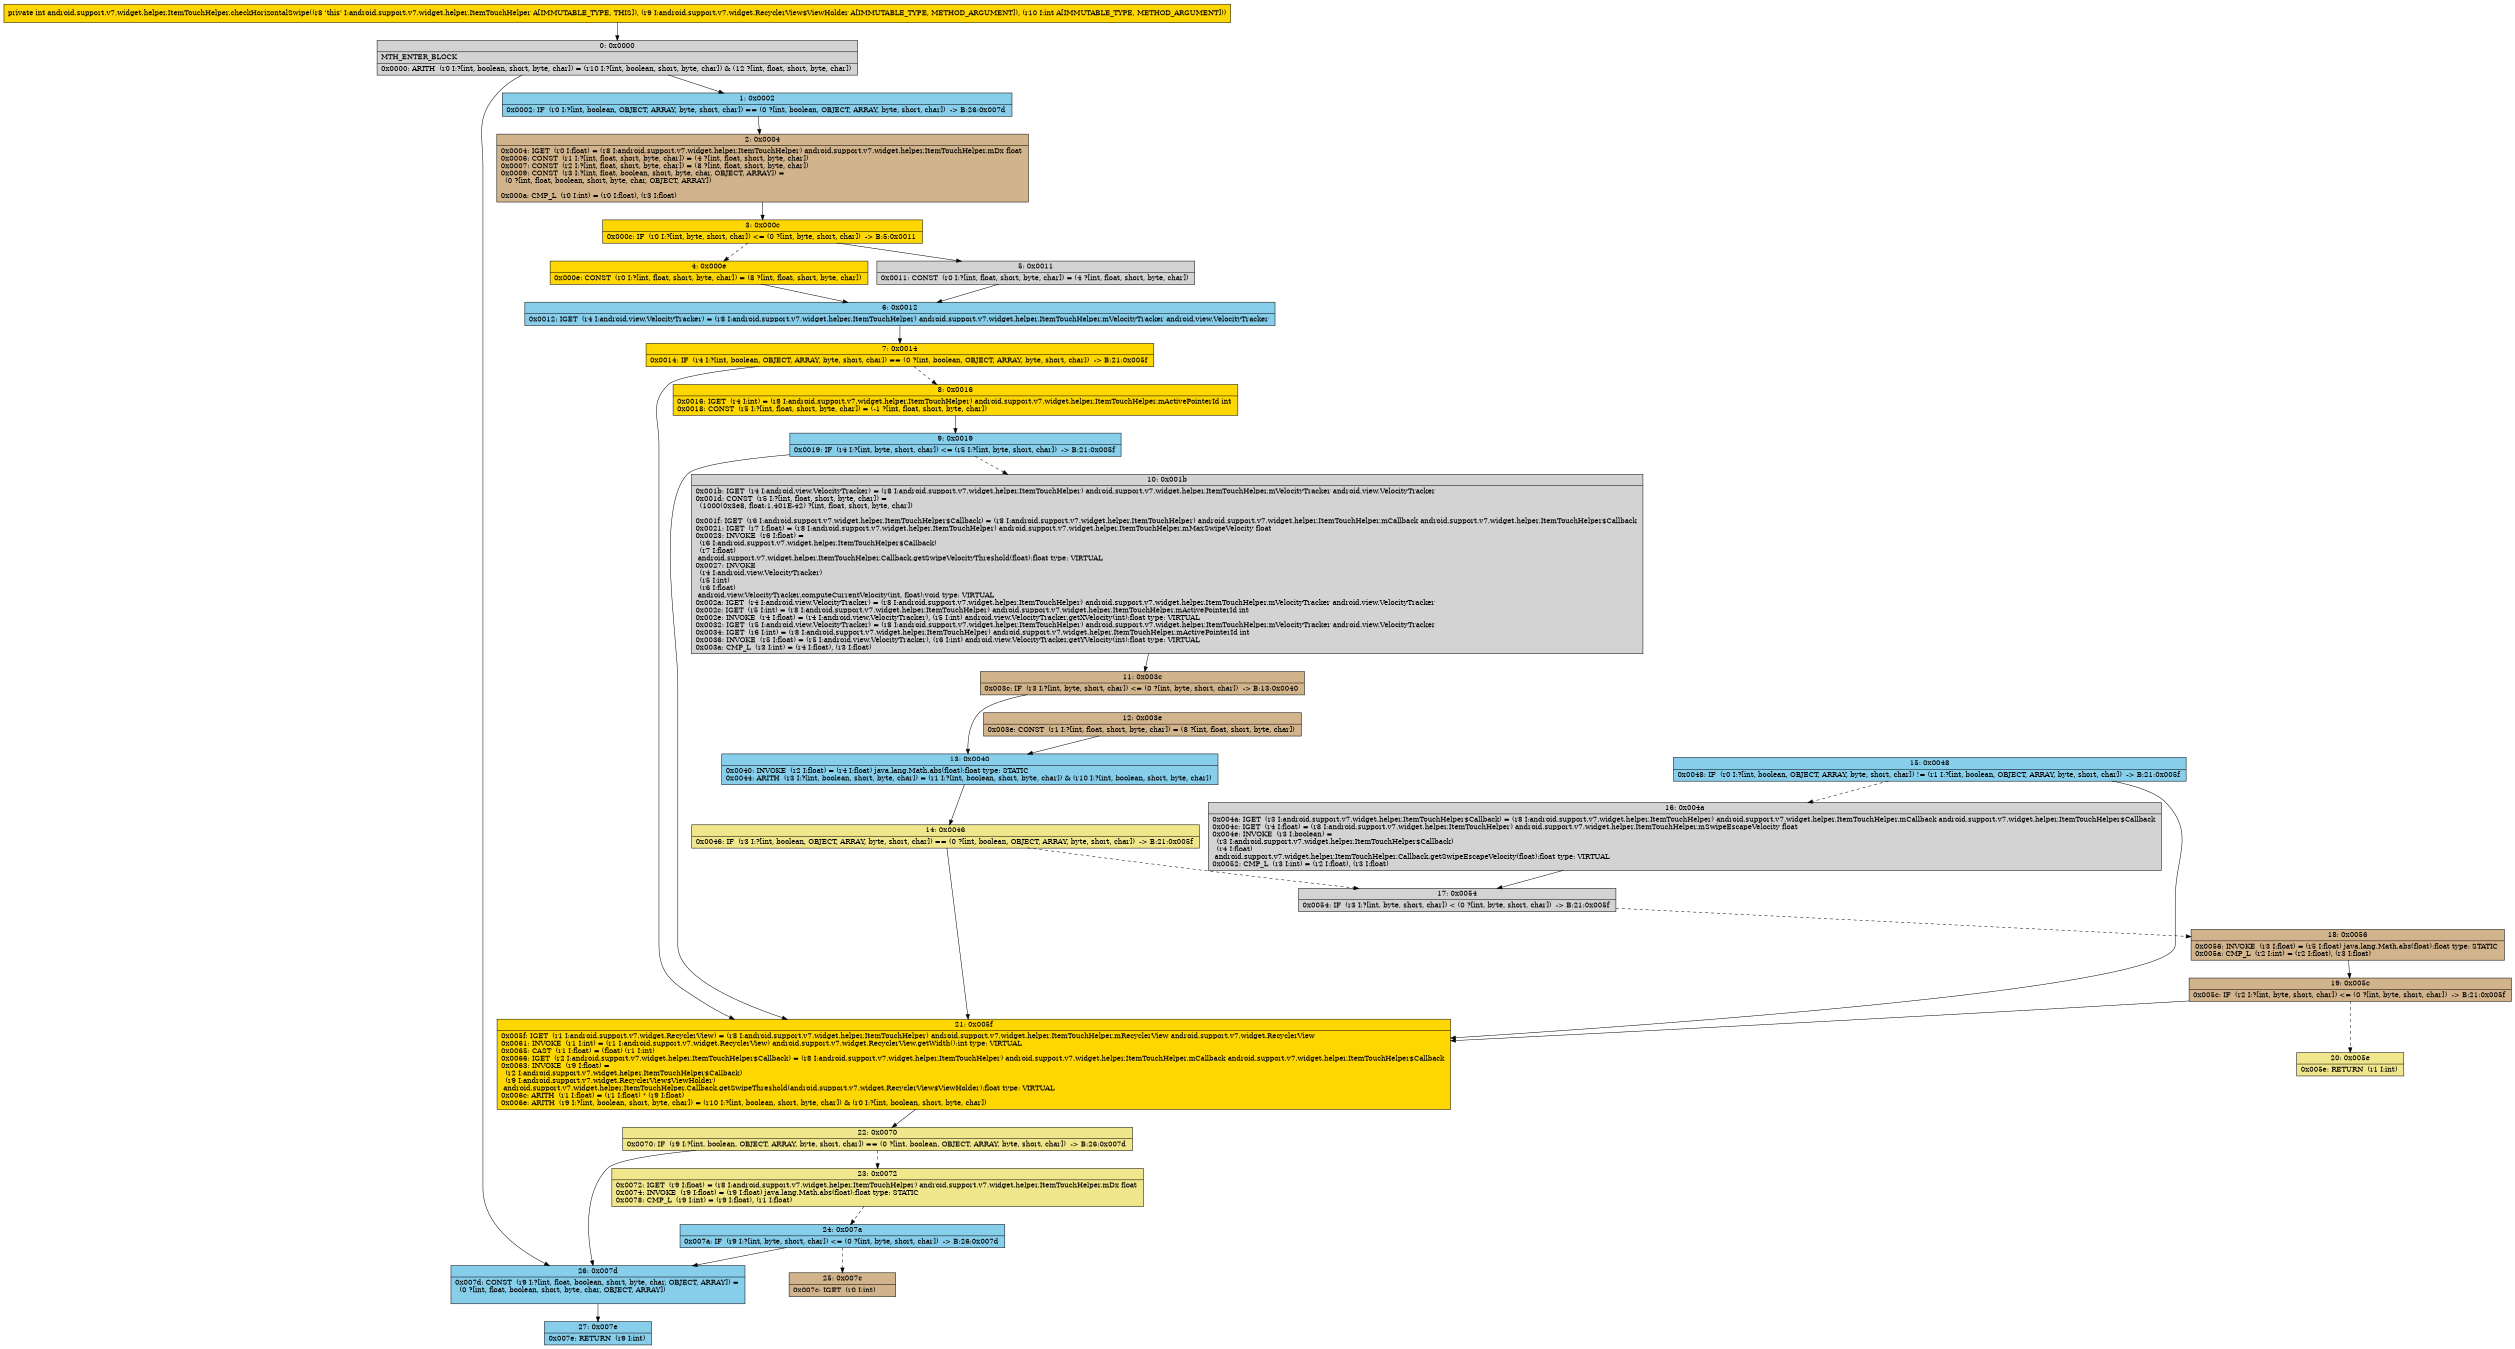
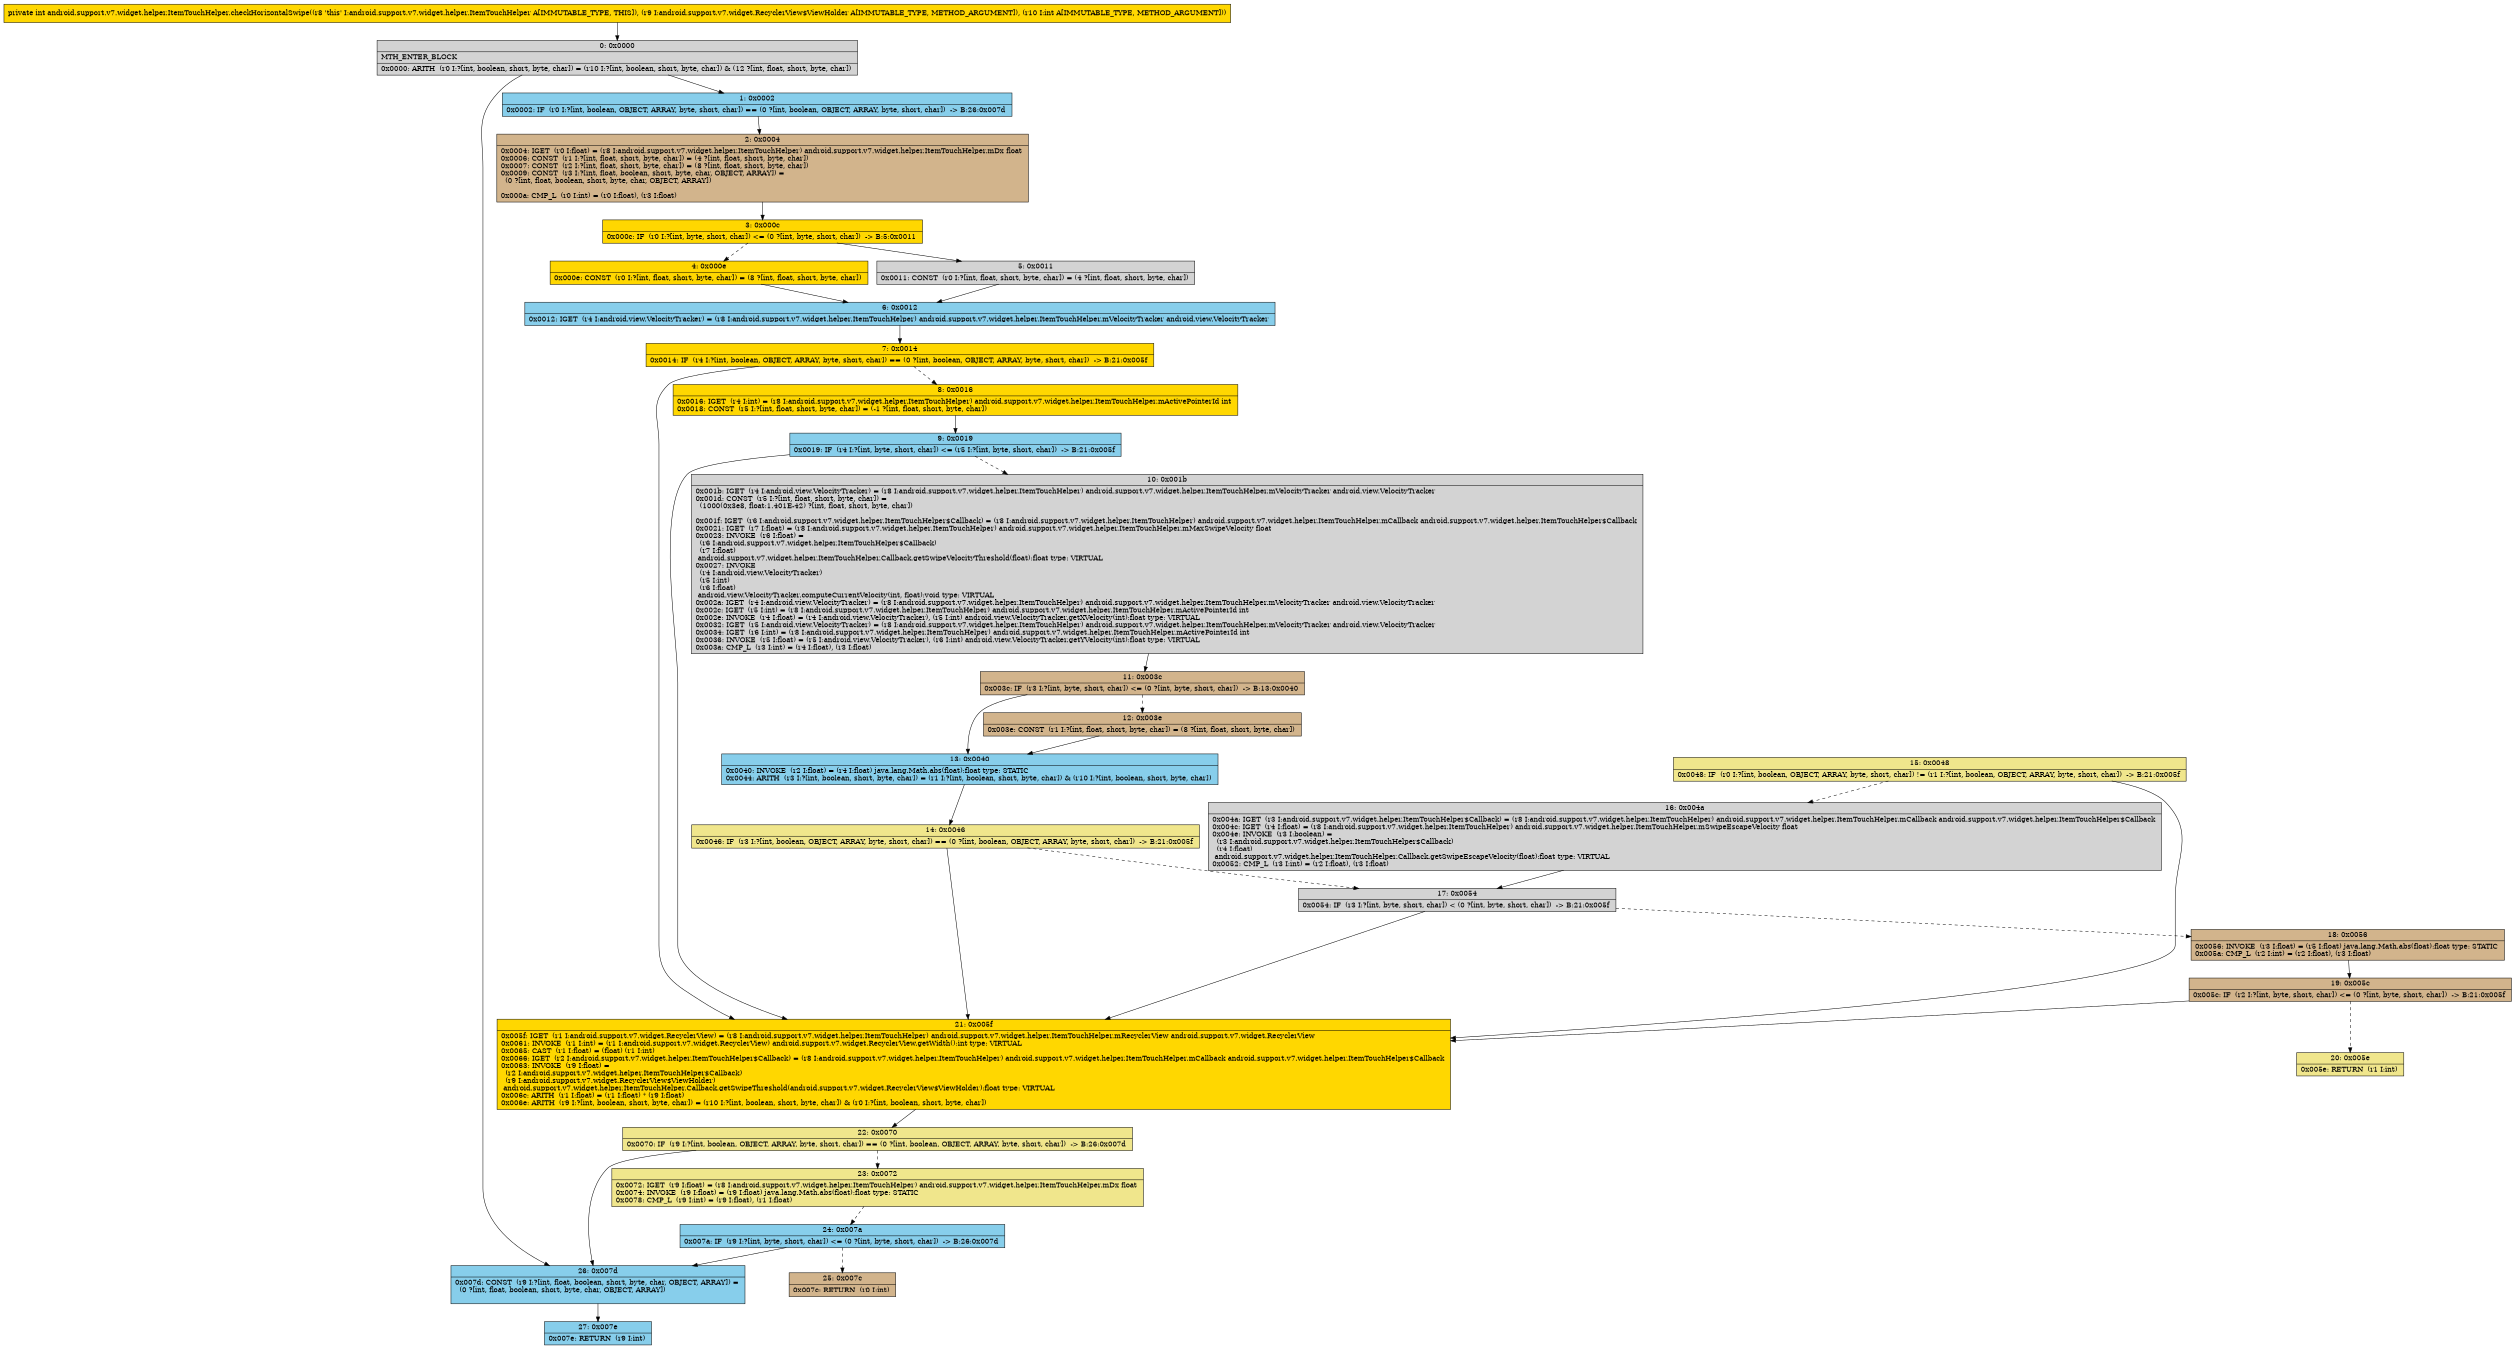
  digraph {
    node [fillcolor=skyblue shape=record style=filled]
    n1 [fillcolor=lightgrey label="{0\:\ 0x0000|MTH_ENTER_BLOCK\l|0x0000: ARITH  (r0 I:?[int, boolean, short, byte, char]) = (r10 I:?[int, boolean, short, byte, char]) & (12 ?[int, float, short, byte, char]) \l}"]
    n2 [label="{1\:\ 0x0002|0x0002: IF  (r0 I:?[int, boolean, OBJECT, ARRAY, byte, short, char]) == (0 ?[int, boolean, OBJECT, ARRAY, byte, short, char])  \-\> B:26:0x007d \l}"]
    n3 [label="{26\:\ 0x007d|0x007d: CONST  (r9 I:?[int, float, boolean, short, byte, char, OBJECT, ARRAY]) = \l  (0 ?[int, float, boolean, short, byte, char, OBJECT, ARRAY])\l \l}"]
    n4 [fillcolor=tan label="{2\:\ 0x0004|0x0004: IGET  (r0 I:float) = (r8 I:android.support.v7.widget.helper.ItemTouchHelper) android.support.v7.widget.helper.ItemTouchHelper.mDx float \l0x0006: CONST  (r1 I:?[int, float, short, byte, char]) = (4 ?[int, float, short, byte, char]) \l0x0007: CONST  (r2 I:?[int, float, short, byte, char]) = (8 ?[int, float, short, byte, char]) \l0x0009: CONST  (r3 I:?[int, float, boolean, short, byte, char, OBJECT, ARRAY]) = \l  (0 ?[int, float, boolean, short, byte, char, OBJECT, ARRAY])\l \l0x000a: CMP_L  (r0 I:int) = (r0 I:float), (r3 I:float) \l}"]
    n5 [fillcolor=gold label="{3\:\ 0x000c|0x000c: IF  (r0 I:?[int, byte, short, char]) \<= (0 ?[int, byte, short, char])  \-\> B:5:0x0011 \l}"]
    n6 [label="{27\:\ 0x007e|0x007e: RETURN  (r9 I:int) \l}"]
    n7 [fillcolor=gold label="{4\:\ 0x000e|0x000e: CONST  (r0 I:?[int, float, short, byte, char]) = (8 ?[int, float, short, byte, char]) \l}"]
    n8 [fillcolor=lightgrey label="{5\:\ 0x0011|0x0011: CONST  (r0 I:?[int, float, short, byte, char]) = (4 ?[int, float, short, byte, char]) \l}"]
    n9 [label="{6\:\ 0x0012|0x0012: IGET  (r4 I:android.view.VelocityTracker) = (r8 I:android.support.v7.widget.helper.ItemTouchHelper) android.support.v7.widget.helper.ItemTouchHelper.mVelocityTracker android.view.VelocityTracker \l}"]
    n10 [fillcolor=gold label="{7\:\ 0x0014|0x0014: IF  (r4 I:?[int, boolean, OBJECT, ARRAY, byte, short, char]) == (0 ?[int, boolean, OBJECT, ARRAY, byte, short, char])  \-\> B:21:0x005f \l}"]
    n11 [fillcolor=gold label="{8\:\ 0x0016|0x0016: IGET  (r4 I:int) = (r8 I:android.support.v7.widget.helper.ItemTouchHelper) android.support.v7.widget.helper.ItemTouchHelper.mActivePointerId int \l0x0018: CONST  (r5 I:?[int, float, short, byte, char]) = (\-1 ?[int, float, short, byte, char]) \l}"]
    n12 [fillcolor=gold label="{21\:\ 0x005f|0x005f: IGET  (r1 I:android.support.v7.widget.RecyclerView) = (r8 I:android.support.v7.widget.helper.ItemTouchHelper) android.support.v7.widget.helper.ItemTouchHelper.mRecyclerView android.support.v7.widget.RecyclerView \l0x0061: INVOKE  (r1 I:int) = (r1 I:android.support.v7.widget.RecyclerView) android.support.v7.widget.RecyclerView.getWidth():int type: VIRTUAL \l0x0065: CAST  (r1 I:float) = (float) (r1 I:int) \l0x0066: IGET  (r2 I:android.support.v7.widget.helper.ItemTouchHelper$Callback) = (r8 I:android.support.v7.widget.helper.ItemTouchHelper) android.support.v7.widget.helper.ItemTouchHelper.mCallback android.support.v7.widget.helper.ItemTouchHelper$Callback \l0x0063: INVOKE  (r9 I:float) = \l  (r2 I:android.support.v7.widget.helper.ItemTouchHelper$Callback)\l  (r9 I:android.support.v7.widget.RecyclerView$ViewHolder)\l android.support.v7.widget.helper.ItemTouchHelper.Callback.getSwipeThreshold(android.support.v7.widget.RecyclerView$ViewHolder):float type: VIRTUAL \l0x006c: ARITH  (r1 I:float) = (r1 I:float) * (r9 I:float) \l0x006e: ARITH  (r9 I:?[int, boolean, short, byte, char]) = (r10 I:?[int, boolean, short, byte, char]) & (r0 I:?[int, boolean, short, byte, char]) \l}"]
    n13 [label="{9\:\ 0x0019|0x0019: IF  (r4 I:?[int, byte, short, char]) \<= (r5 I:?[int, byte, short, char])  \-\> B:21:0x005f \l}"]
    n14 [fillcolor=khaki label="{22\:\ 0x0070|0x0070: IF  (r9 I:?[int, boolean, OBJECT, ARRAY, byte, short, char]) == (0 ?[int, boolean, OBJECT, ARRAY, byte, short, char])  \-\> B:26:0x007d \l}"]
    n15 [fillcolor=lightgrey label="{10\:\ 0x001b|0x001b: IGET  (r4 I:android.view.VelocityTracker) = (r8 I:android.support.v7.widget.helper.ItemTouchHelper) android.support.v7.widget.helper.ItemTouchHelper.mVelocityTracker android.view.VelocityTracker \l0x001d: CONST  (r5 I:?[int, float, short, byte, char]) = \l  (1000(0x3e8, float:1.401E\-42) ?[int, float, short, byte, char])\l \l0x001f: IGET  (r6 I:android.support.v7.widget.helper.ItemTouchHelper$Callback) = (r8 I:android.support.v7.widget.helper.ItemTouchHelper) android.support.v7.widget.helper.ItemTouchHelper.mCallback android.support.v7.widget.helper.ItemTouchHelper$Callback \l0x0021: IGET  (r7 I:float) = (r8 I:android.support.v7.widget.helper.ItemTouchHelper) android.support.v7.widget.helper.ItemTouchHelper.mMaxSwipeVelocity float \l0x0023: INVOKE  (r6 I:float) = \l  (r6 I:android.support.v7.widget.helper.ItemTouchHelper$Callback)\l  (r7 I:float)\l android.support.v7.widget.helper.ItemTouchHelper.Callback.getSwipeVelocityThreshold(float):float type: VIRTUAL \l0x0027: INVOKE  \l  (r4 I:android.view.VelocityTracker)\l  (r5 I:int)\l  (r6 I:float)\l android.view.VelocityTracker.computeCurrentVelocity(int, float):void type: VIRTUAL \l0x002a: IGET  (r4 I:android.view.VelocityTracker) = (r8 I:android.support.v7.widget.helper.ItemTouchHelper) android.support.v7.widget.helper.ItemTouchHelper.mVelocityTracker android.view.VelocityTracker \l0x002c: IGET  (r5 I:int) = (r8 I:android.support.v7.widget.helper.ItemTouchHelper) android.support.v7.widget.helper.ItemTouchHelper.mActivePointerId int \l0x002e: INVOKE  (r4 I:float) = (r4 I:android.view.VelocityTracker), (r5 I:int) android.view.VelocityTracker.getXVelocity(int):float type: VIRTUAL \l0x0032: IGET  (r5 I:android.view.VelocityTracker) = (r8 I:android.support.v7.widget.helper.ItemTouchHelper) android.support.v7.widget.helper.ItemTouchHelper.mVelocityTracker android.view.VelocityTracker \l0x0034: IGET  (r6 I:int) = (r8 I:android.support.v7.widget.helper.ItemTouchHelper) android.support.v7.widget.helper.ItemTouchHelper.mActivePointerId int \l0x0036: INVOKE  (r5 I:float) = (r5 I:android.view.VelocityTracker), (r6 I:int) android.view.VelocityTracker.getYVelocity(int):float type: VIRTUAL \l0x003a: CMP_L  (r3 I:int) = (r4 I:float), (r3 I:float) \l}"]
    n16 [fillcolor=tan label="{11\:\ 0x003c|0x003c: IF  (r3 I:?[int, byte, short, char]) \<= (0 ?[int, byte, short, char])  \-\> B:13:0x0040 \l}"]
    n17 [fillcolor=tan label="{12\:\ 0x003e|0x003e: CONST  (r1 I:?[int, float, short, byte, char]) = (8 ?[int, float, short, byte, char]) \l}"]
    n18 [label="{13\:\ 0x0040|0x0040: INVOKE  (r2 I:float) = (r4 I:float) java.lang.Math.abs(float):float type: STATIC \l0x0044: ARITH  (r3 I:?[int, boolean, short, byte, char]) = (r1 I:?[int, boolean, short, byte, char]) & (r10 I:?[int, boolean, short, byte, char]) \l}"]
    n19 [fillcolor=khaki label="{14\:\ 0x0046|0x0046: IF  (r3 I:?[int, boolean, OBJECT, ARRAY, byte, short, char]) == (0 ?[int, boolean, OBJECT, ARRAY, byte, short, char])  \-\> B:21:0x005f \l}"]
    n20 [fillcolor=lightgrey label="{17\:\ 0x0054|0x0054: IF  (r3 I:?[int, byte, short, char]) \< (0 ?[int, byte, short, char])  \-\> B:21:0x005f \l}"]
-   n21 [label="{15\:\ 0x0048|0x0048: IF  (r0 I:?[int, boolean, OBJECT, ARRAY, byte, short, char]) != (r1 I:?[int, boolean, OBJECT, ARRAY, byte, short, char])  \-\> B:21:0x005f \l}"]
+   n21 [fillcolor=khaki label="{15\:\ 0x0048|0x0048: IF  (r0 I:?[int, boolean, OBJECT, ARRAY, byte, short, char]) != (r1 I:?[int, boolean, OBJECT, ARRAY, byte, short, char])  \-\> B:21:0x005f \l}"]
    n22 [fillcolor=lightgrey label="{16\:\ 0x004a|0x004a: IGET  (r3 I:android.support.v7.widget.helper.ItemTouchHelper$Callback) = (r8 I:android.support.v7.widget.helper.ItemTouchHelper) android.support.v7.widget.helper.ItemTouchHelper.mCallback android.support.v7.widget.helper.ItemTouchHelper$Callback \l0x004c: IGET  (r4 I:float) = (r8 I:android.support.v7.widget.helper.ItemTouchHelper) android.support.v7.widget.helper.ItemTouchHelper.mSwipeEscapeVelocity float \l0x004e: INVOKE  (r3 I:boolean) = \l  (r3 I:android.support.v7.widget.helper.ItemTouchHelper$Callback)\l  (r4 I:float)\l android.support.v7.widget.helper.ItemTouchHelper.Callback.getSwipeEscapeVelocity(float):float type: VIRTUAL \l0x0052: CMP_L  (r3 I:int) = (r2 I:float), (r3 I:float) \l}"]
    n23 [fillcolor=tan label="{18\:\ 0x0056|0x0056: INVOKE  (r3 I:float) = (r5 I:float) java.lang.Math.abs(float):float type: STATIC \l0x005a: CMP_L  (r2 I:int) = (r2 I:float), (r3 I:float) \l}"]
    n24 [fillcolor=tan label="{19\:\ 0x005c|0x005c: IF  (r2 I:?[int, byte, short, char]) \<= (0 ?[int, byte, short, char])  \-\> B:21:0x005f \l}"]
    n25 [fillcolor=khaki label="{20\:\ 0x005e|0x005e: RETURN  (r1 I:int) \l}"]
    n26 [fillcolor=khaki label="{23\:\ 0x0072|0x0072: IGET  (r9 I:float) = (r8 I:android.support.v7.widget.helper.ItemTouchHelper) android.support.v7.widget.helper.ItemTouchHelper.mDx float \l0x0074: INVOKE  (r9 I:float) = (r9 I:float) java.lang.Math.abs(float):float type: STATIC \l0x0078: CMP_L  (r9 I:int) = (r9 I:float), (r1 I:float) \l}"]
    n27 [label="{24\:\ 0x007a|0x007a: IF  (r9 I:?[int, byte, short, char]) \<= (0 ?[int, byte, short, char])  \-\> B:26:0x007d \l}"]
-   n28 [fillcolor=tan label="{25\:\ 0x007c|0x007c: IGET  (r0 I:int) \l}"]
+   n28 [fillcolor=tan label="{25\:\ 0x007c|0x007c: RETURN  (r0 I:int) \l}"]
    n29 [fillcolor=gold label="{private int android.support.v7.widget.helper.ItemTouchHelper.checkHorizontalSwipe((r8 'this' I:android.support.v7.widget.helper.ItemTouchHelper A[IMMUTABLE_TYPE, THIS]), (r9 I:android.support.v7.widget.RecyclerView$ViewHolder A[IMMUTABLE_TYPE, METHOD_ARGUMENT]), (r10 I:int A[IMMUTABLE_TYPE, METHOD_ARGUMENT])) }"]
    n1 -> n2
    n1 -> n3
    n2 -> n4 [style=solid]
    n3 -> n6
    n4 -> n5
    n5 -> n7 [style=dashed]
    n5 -> n8
    n7 -> n9
    n8 -> n9
    n9 -> n10
    n10 -> n11 [style=dashed]
    n10 -> n12
    n11 -> n13
    n12 -> n14
    n13 -> n12
    n13 -> n15 [style=dashed]
    n14 -> n3
    n14 -> n26 [style=dashed]
    n15 -> n16
+   n16 -> n17 [style=dashed]
    n16 -> n18
    n17 -> n18
    n18 -> n19
    n19 -> n12
    n19 -> n20 [style=dashed]
+   n20 -> n12
    n20 -> n23 [style=dashed]
    n21 -> n12
    n21 -> n22 [style=dashed]
    n22 -> n20
    n23 -> n24
    n24 -> n12
    n24 -> n25 [style=dashed]
    n26 -> n27 [style=dashed]
    n27 -> n3
    n27 -> n28 [style=dashed]
    n29 -> n1
  }
